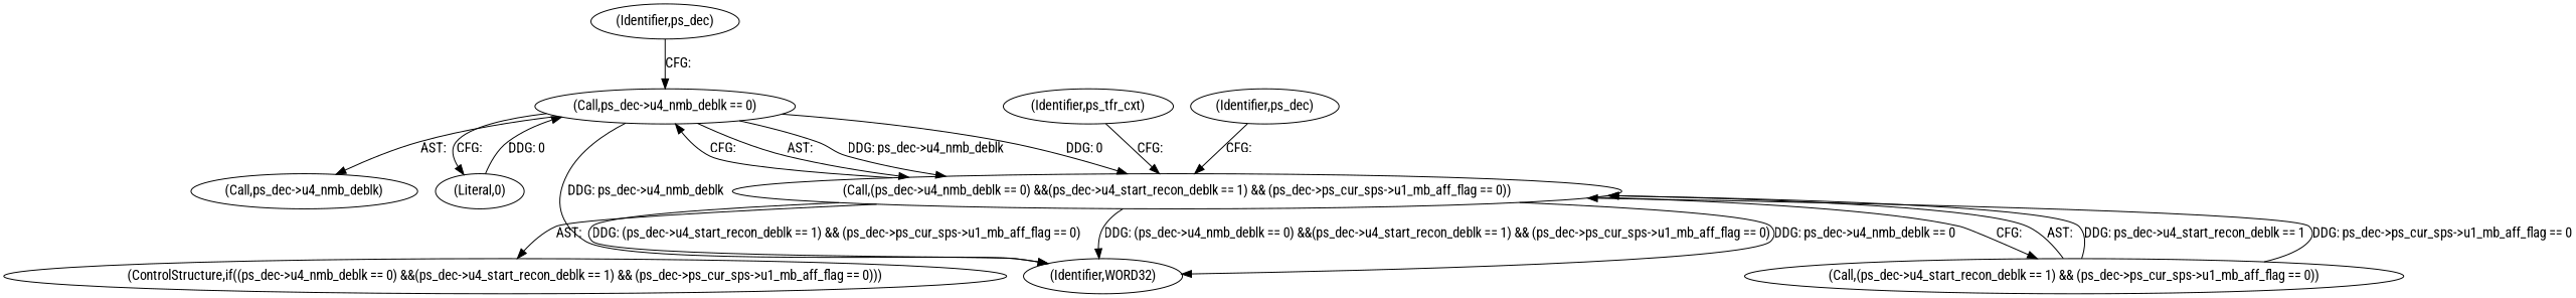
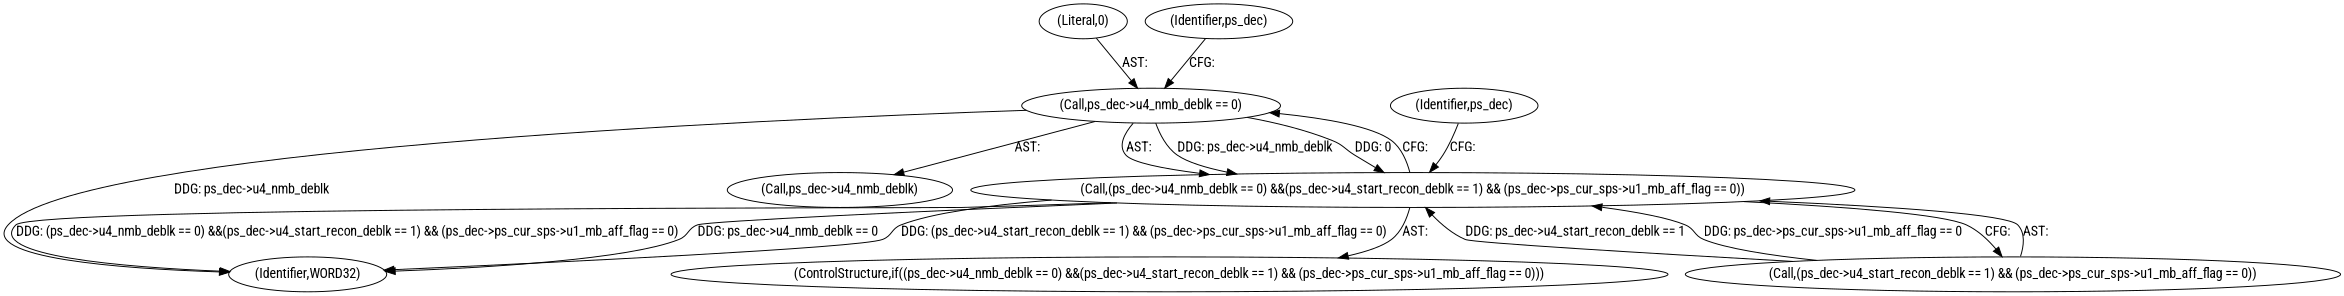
  digraph {
    fontname="Roboto Condensed"
    node [fontname="Roboto Condensed"]
    edge [fontname="Roboto Condensed"]
    n1 [label="(Call,ps_dec->u4_nmb_deblk == 0)"]
    n2 [label="(Call,(ps_dec->u4_nmb_deblk == 0) &&(ps_dec->u4_start_recon_deblk == 1) && (ps_dec->ps_cur_sps->u1_mb_aff_flag == 0))"]
    n3 [label="(Literal,0)"]
    n4 [label="(Identifier,WORD32)"]
    n5 [label="(Call,ps_dec->u4_nmb_deblk)"]
    n6 [label="(ControlStructure,if((ps_dec->u4_nmb_deblk == 0) &&(ps_dec->u4_start_recon_deblk == 1) && (ps_dec->ps_cur_sps->u1_mb_aff_flag == 0)))"]
    n7 [label="(Call,(ps_dec->u4_start_recon_deblk == 1) && (ps_dec->ps_cur_sps->u1_mb_aff_flag == 0))"]
    n8 [label="(Identifier,ps_dec)"]
    n9 [label="(Identifier,ps_dec)"]
-   n10 [label="(Identifier,ps_tfr_cxt)"]
    n1 -> n2 [label="AST: "]
    n1 -> n2 [label="DDG: ps_dec->u4_nmb_deblk"]
    n1 -> n2 [label="DDG: 0"]
-   n1 -> n3 [label="CFG: "]
    n1 -> n4 [label="DDG: ps_dec->u4_nmb_deblk"]
    n1 -> n5 [label="AST: "]
    n2 -> n1 [label="CFG: "]
    n2 -> n4 [label="DDG: (ps_dec->u4_start_recon_deblk == 1) && (ps_dec->ps_cur_sps->u1_mb_aff_flag == 0)"]
    n2 -> n4 [label="DDG: (ps_dec->u4_nmb_deblk == 0) &&(ps_dec->u4_start_recon_deblk == 1) && (ps_dec->ps_cur_sps->u1_mb_aff_flag == 0)"]
    n2 -> n4 [label="DDG: ps_dec->u4_nmb_deblk == 0"]
    n2 -> n6 [label="AST: "]
    n2 -> n7 [label="CFG: "]
-   n3 -> n1 [label="DDG: 0"]
+   n3 -> n1 [label="AST: "]
    n7 -> n2 [label="AST: "]
    n7 -> n2 [label="DDG: ps_dec->u4_start_recon_deblk == 1"]
    n7 -> n2 [label="DDG: ps_dec->ps_cur_sps->u1_mb_aff_flag == 0"]
    n8 -> n2 [label="CFG: "]
    n9 -> n1 [label="CFG: "]
-   n10 -> n2 [label="CFG: "]
  }
